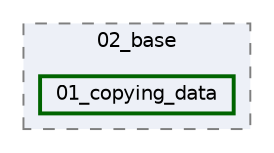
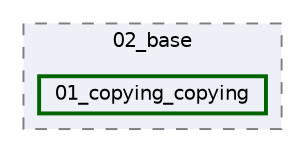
  digraph {
    compound=true
-   n1 [color=darkgreen fillcolor="#edf0f7" fontname=Helvetica fontsize=10 height=0.2 label="01_copying_data" shape=box style="filled,bold" width=0.4]
+   n1 [color=darkgreen fillcolor="#edf0f7" fontname=Helvetica fontsize=10 height=0.2 label="01_copying_copying" shape=box style="filled,bold" width=0.4]
    subgraph cluster_1 {
      bgcolor="#edf0f7"
      fontname=Helvetica
      fontsize=10
      label="02_base"
      pencolor=grey50
      style="filled,dashed"
      n1
    }
  }
